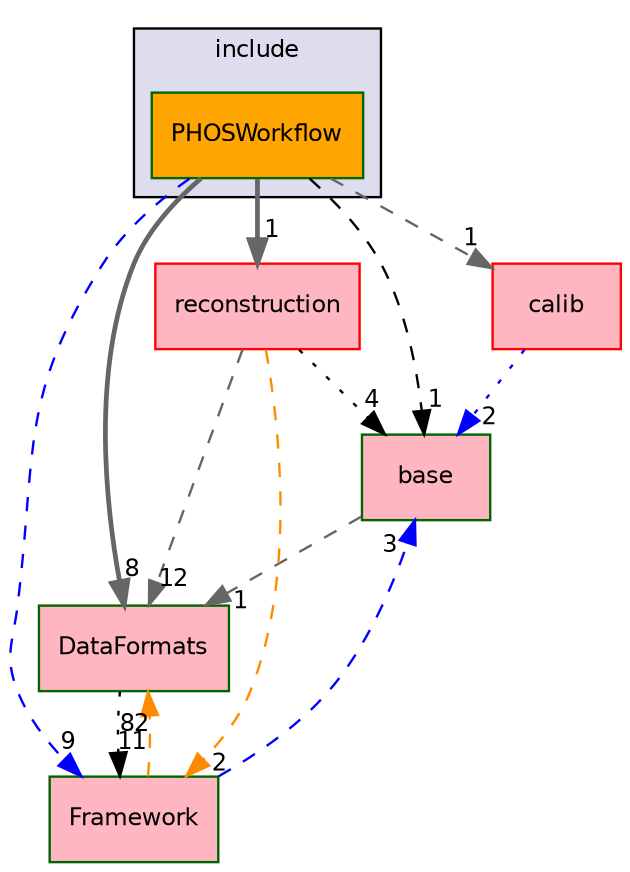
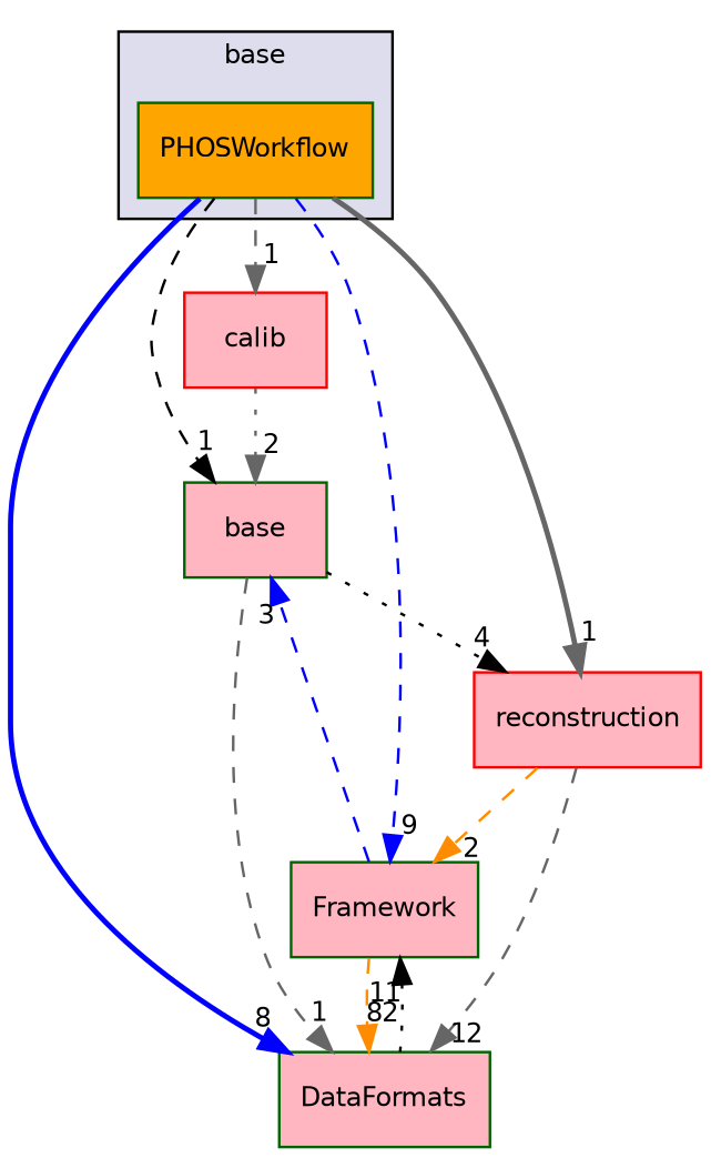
  digraph {
    compound=true
    node [color=darkgreen fillcolor=lightpink fontname=Helvetica fontsize=10 shape=box style=filled]
    edge [color=gray40 headlabel=1 labeldistance=1.5 labelfontname=Helvetica labelfontsize=10 style=dashed]
    n1 [fillcolor=orange label=PHOSWorkflow pencolor=black]
    n2 [color=red label=calib]
    n3 [label=base]
    n4 [color=red label=reconstruction]
    n5 [label=Framework]
    n6 [label=DataFormats]
    subgraph cluster_1 {
      bgcolor="#ddddee"
      fontname=Helvetica
      fontsize=10
-     label=include
+     label=base
      pencolor=black
      n1
    }
    n1 -> n2
    n1 -> n3 [color=black]
    n1 -> n4 [style=bold]
    n1 -> n5 [color=blue headlabel=9]
-   n1 -> n6 [headlabel=8 style=bold]
-   n2 -> n3 [color=blue headlabel=2 style=dotted]
+   n1 -> n6 [color=blue headlabel=8 style=bold]
+   n2 -> n3 [headlabel=2 style=dotted]
    n3 -> n6
-   n4 -> n3 [color=black headlabel=4 style=dotted]
+   n3 -> n4 [color=black headlabel=4 style=dotted]
    n4 -> n5 [color=darkorange headlabel=2]
    n4 -> n6 [headlabel=12]
    n5 -> n3 [color=blue headlabel=3]
    n5 -> n6 [color=darkorange headlabel=82]
    n6 -> n5 [color=black headlabel=11 style=dotted]
  }
